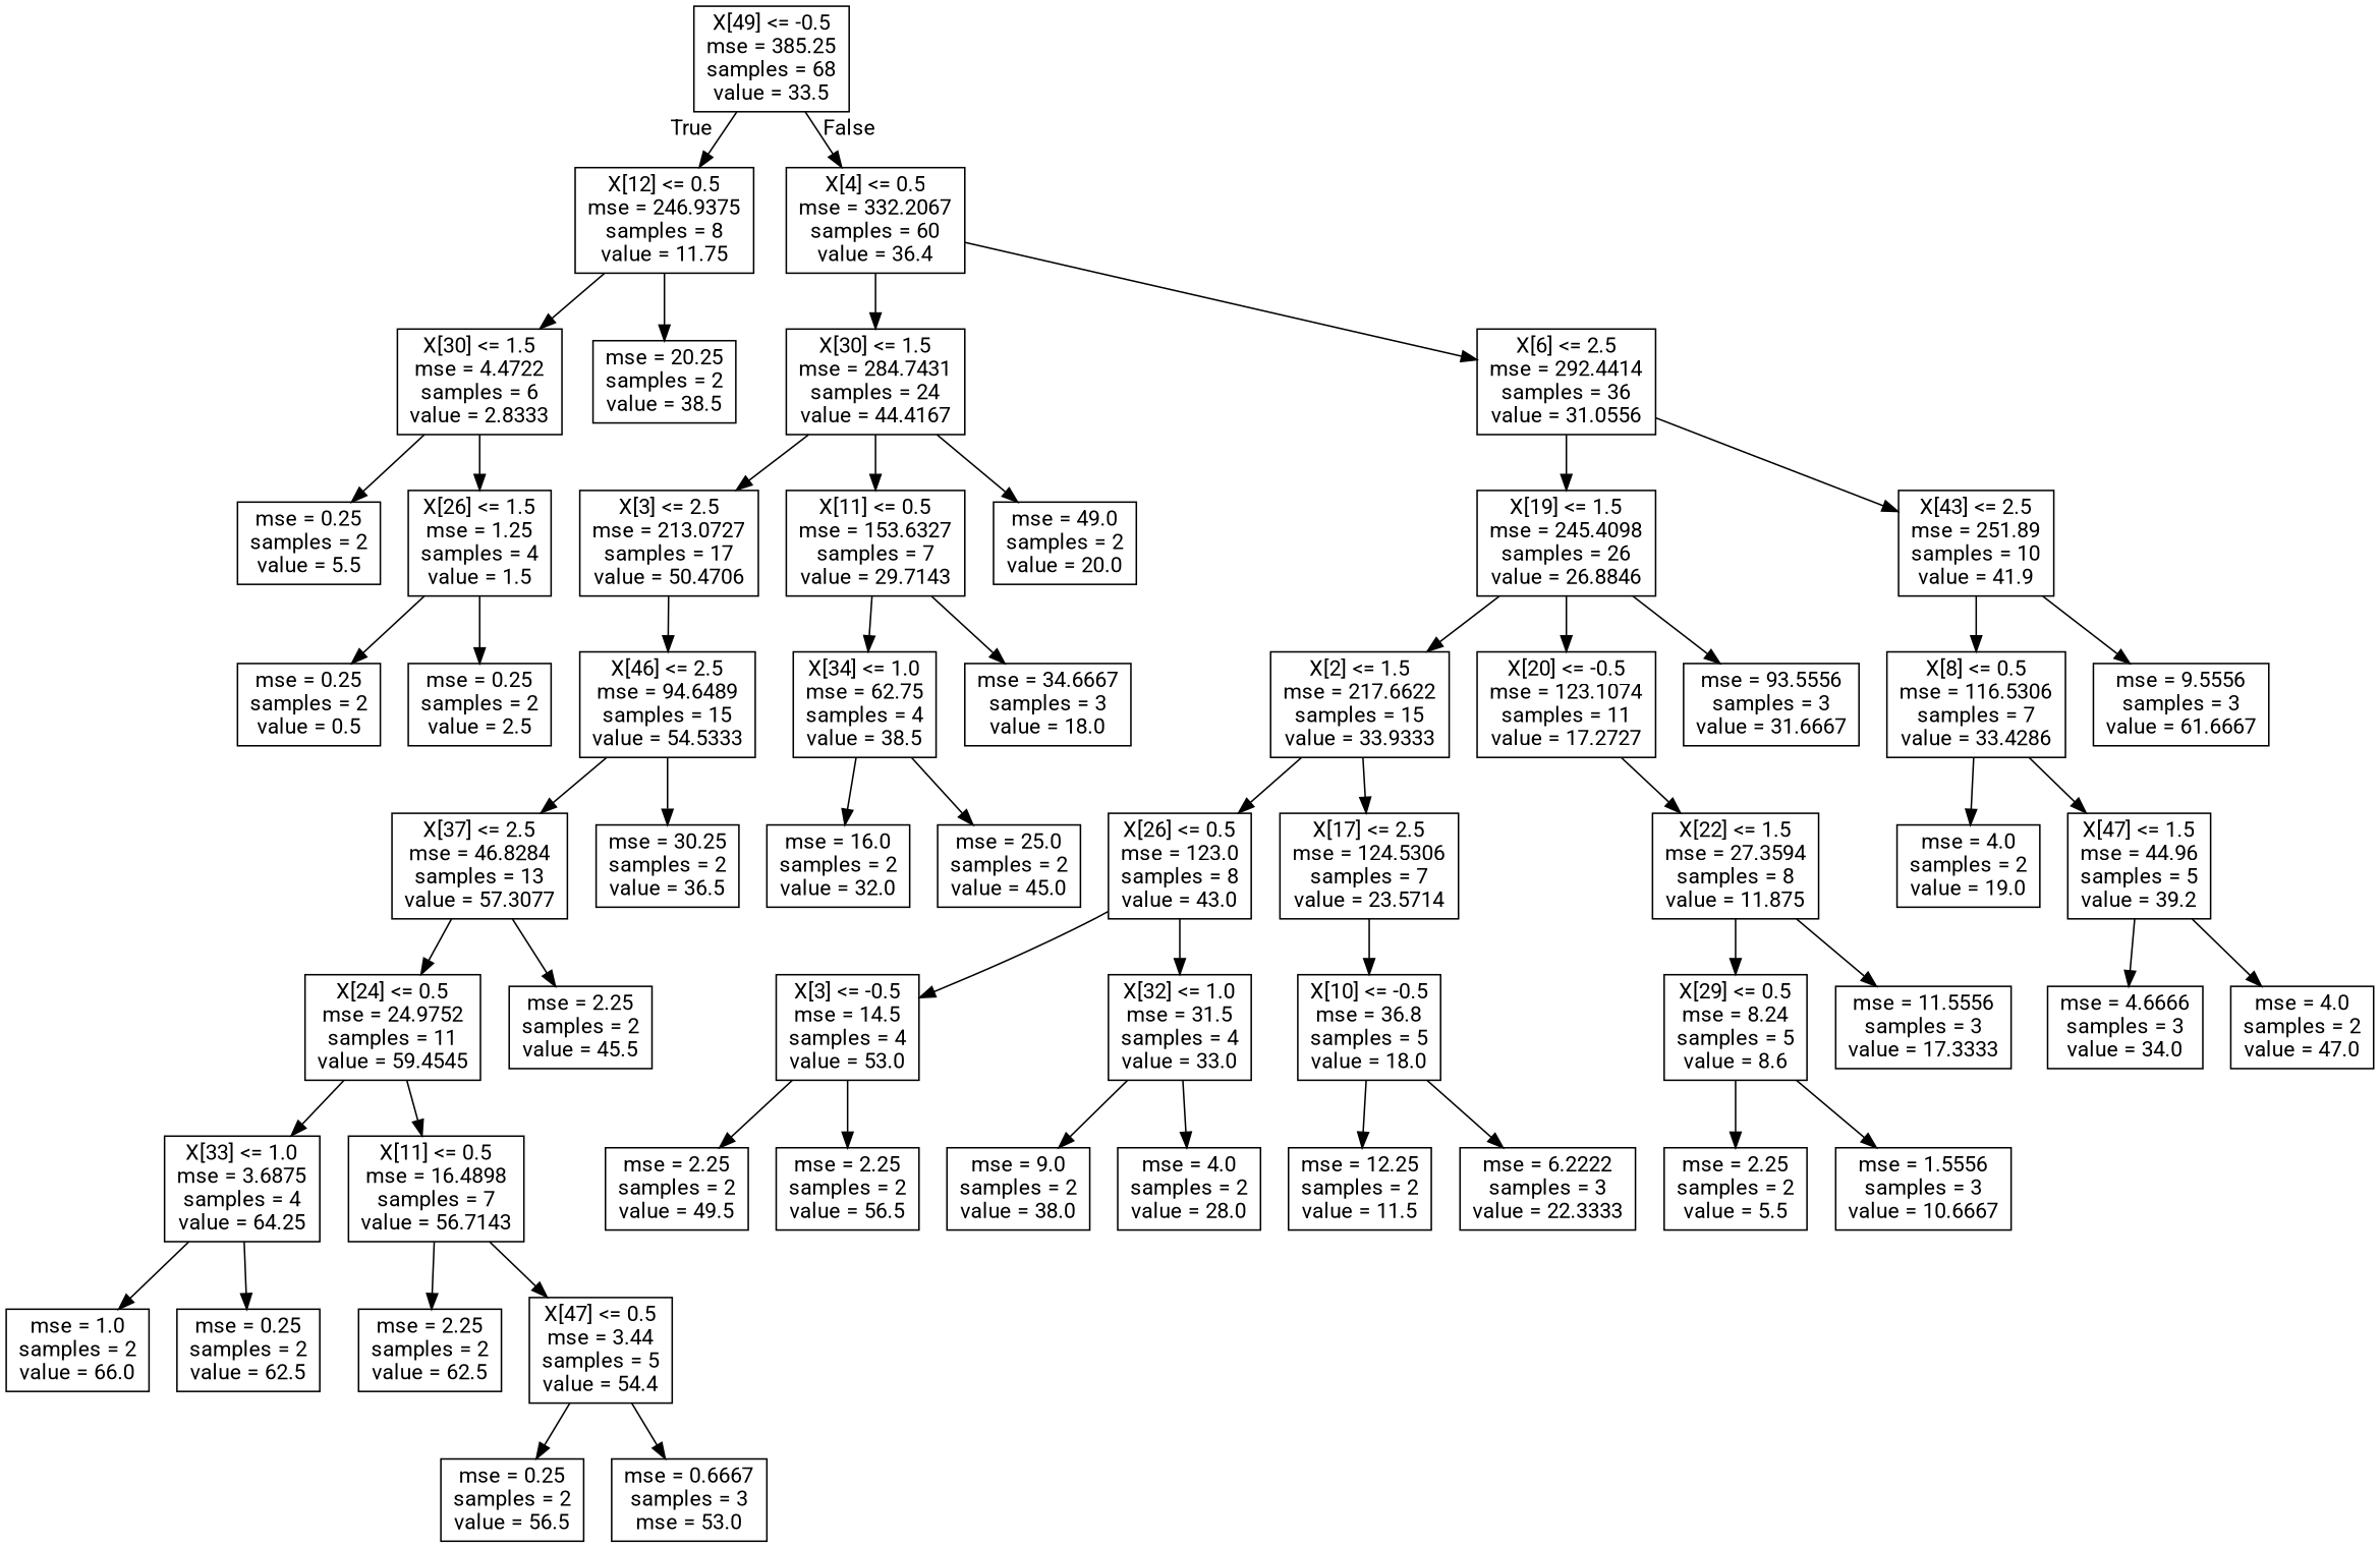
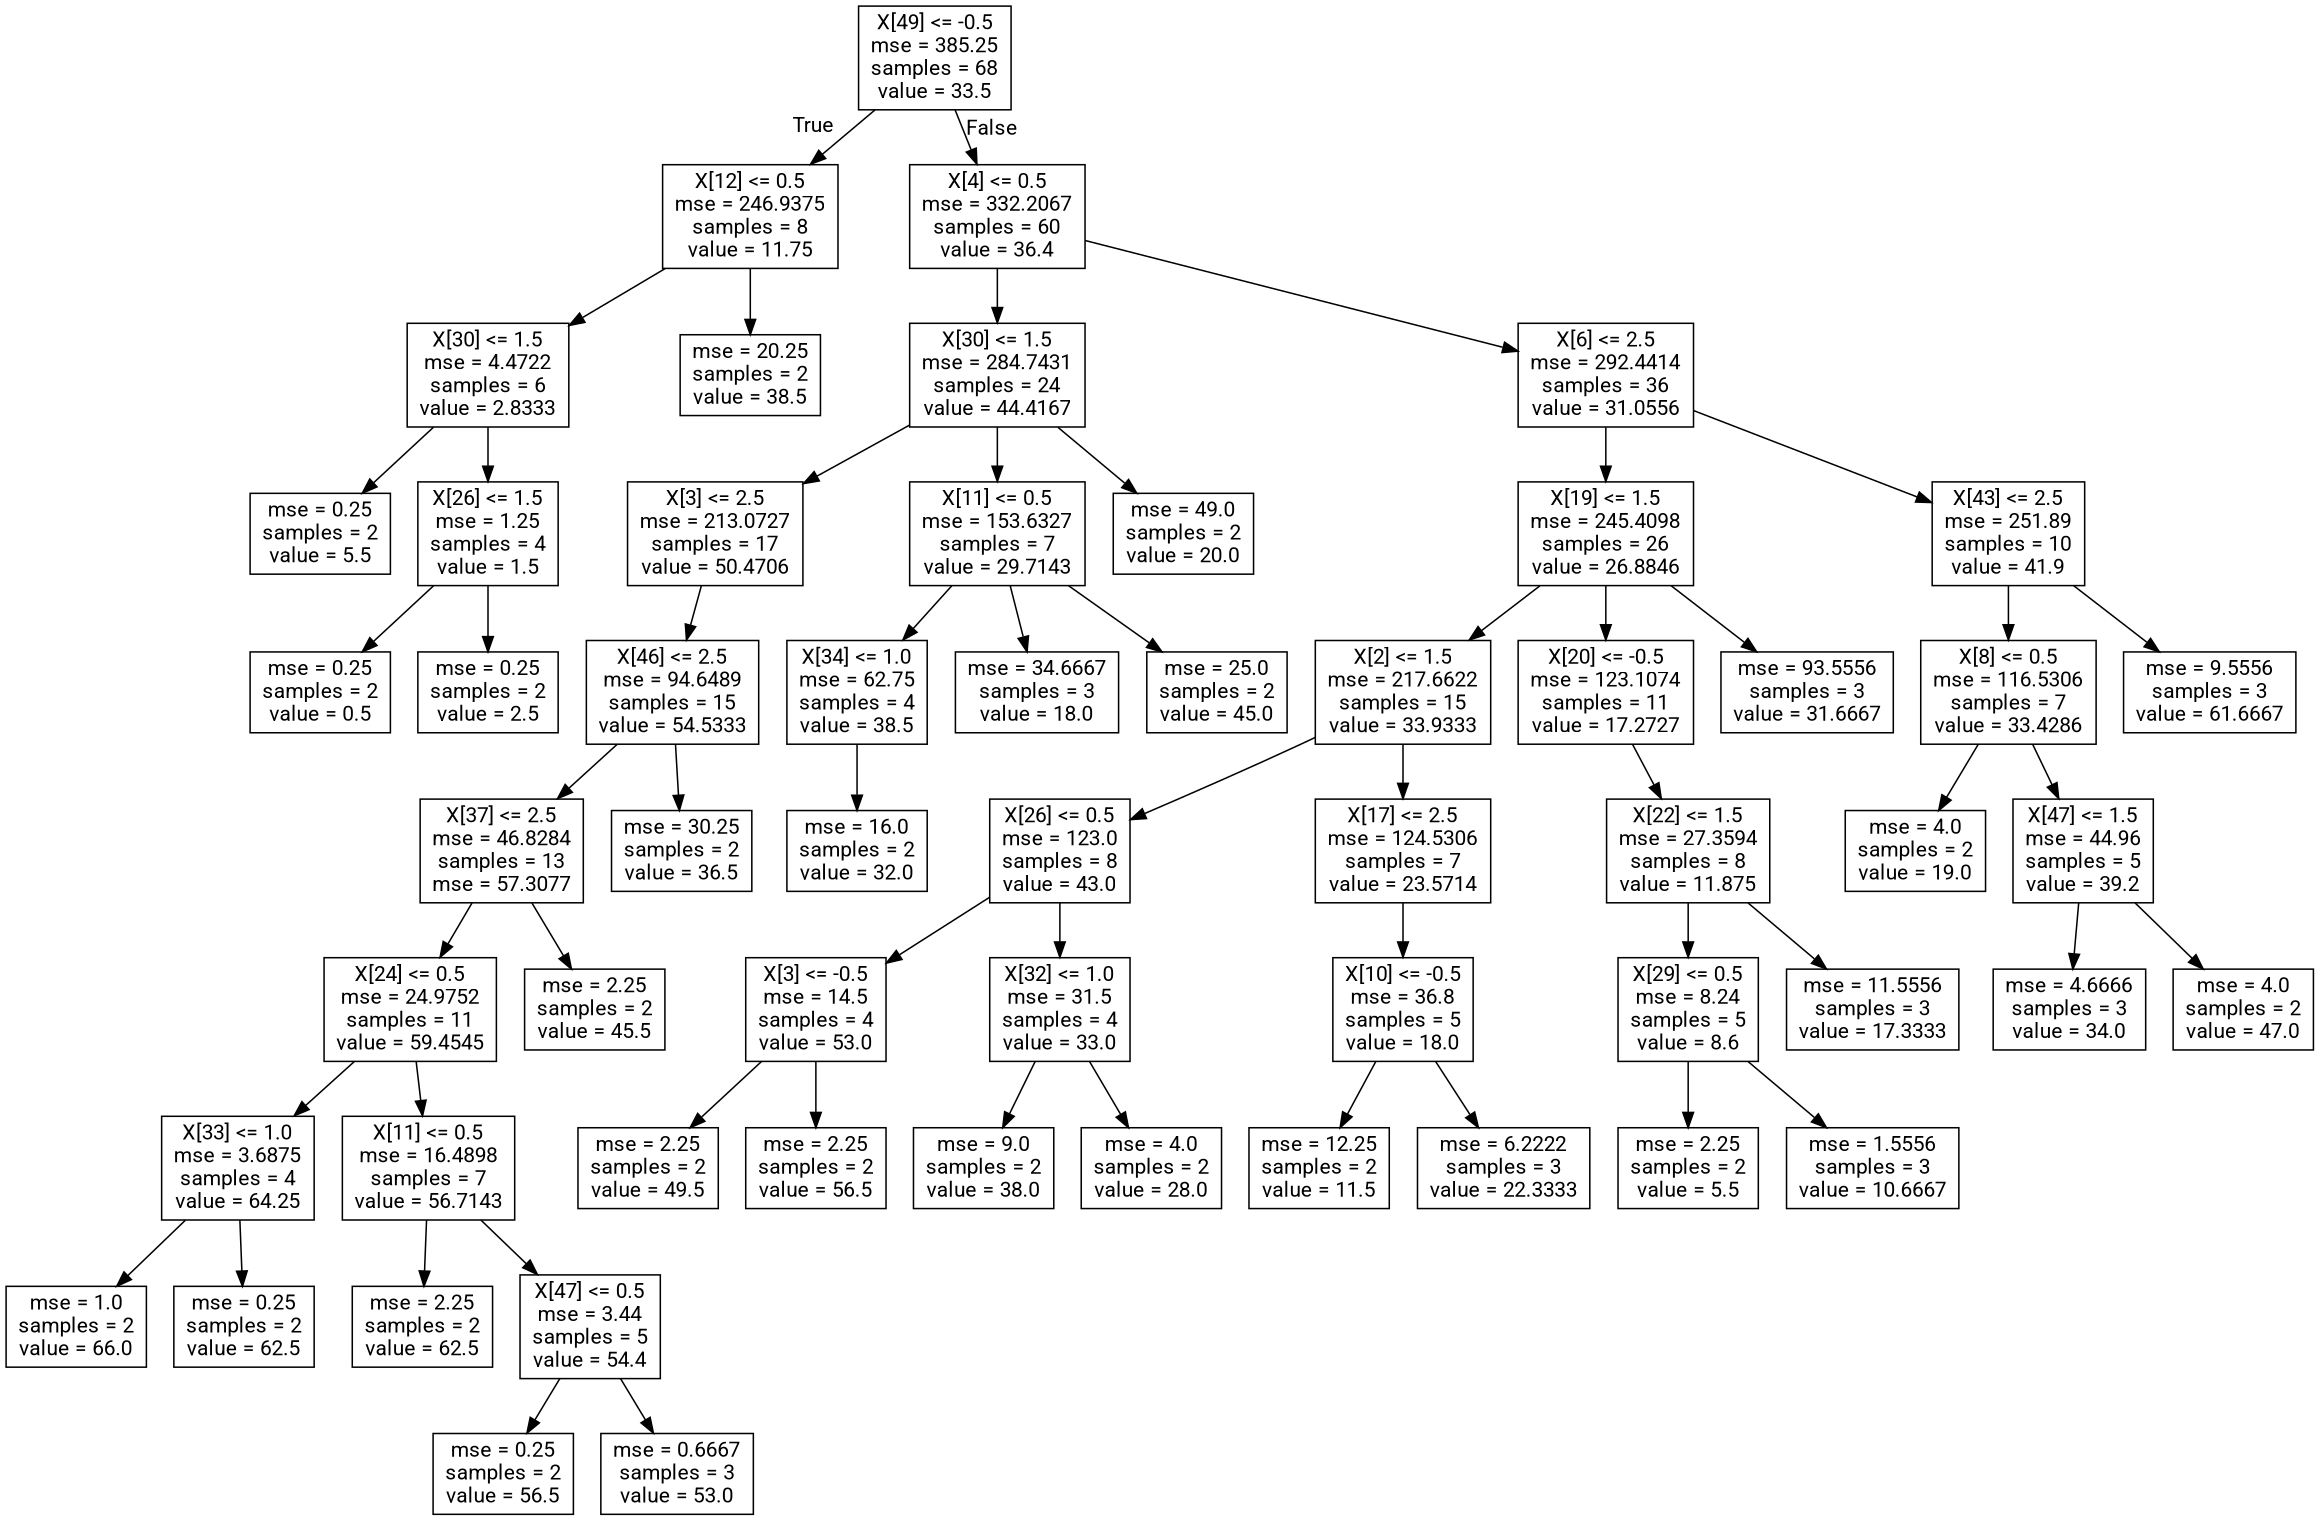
  digraph {
    fontname=Roboto
    node [fontname=Roboto shape=box]
    edge [fontname=Roboto]
    n1 [label="X[49] <= -0.5\nmse = 385.25\nsamples = 68\nvalue = 33.5"]
    n2 [label="X[12] <= 0.5\nmse = 246.9375\nsamples = 8\nvalue = 11.75"]
    n3 [label="X[4] <= 0.5\nmse = 332.2067\nsamples = 60\nvalue = 36.4"]
    n4 [label="X[30] <= 1.5\nmse = 4.4722\nsamples = 6\nvalue = 2.8333"]
    n5 [label="mse = 20.25\nsamples = 2\nvalue = 38.5"]
    n6 [label="X[30] <= 1.5\nmse = 284.7431\nsamples = 24\nvalue = 44.4167"]
    n7 [label="X[6] <= 2.5\nmse = 292.4414\nsamples = 36\nvalue = 31.0556"]
    n8 [label="mse = 0.25\nsamples = 2\nvalue = 5.5"]
    n9 [label="X[26] <= 1.5\nmse = 1.25\nsamples = 4\nvalue = 1.5"]
    n10 [label="mse = 0.25\nsamples = 2\nvalue = 0.5"]
    n11 [label="mse = 0.25\nsamples = 2\nvalue = 2.5"]
    n12 [label="X[3] <= 2.5\nmse = 213.0727\nsamples = 17\nvalue = 50.4706"]
    n13 [label="X[11] <= 0.5\nmse = 153.6327\nsamples = 7\nvalue = 29.7143"]
    n14 [label="mse = 49.0\nsamples = 2\nvalue = 20.0"]
    n15 [label="X[19] <= 1.5\nmse = 245.4098\nsamples = 26\nvalue = 26.8846"]
    n16 [label="X[43] <= 2.5\nmse = 251.89\nsamples = 10\nvalue = 41.9"]
    n17 [label="X[46] <= 2.5\nmse = 94.6489\nsamples = 15\nvalue = 54.5333"]
    n18 [label="X[34] <= 1.0\nmse = 62.75\nsamples = 4\nvalue = 38.5"]
    n19 [label="mse = 34.6667\nsamples = 3\nvalue = 18.0"]
-   n20 [label="X[37] <= 2.5\nmse = 46.8284\nsamples = 13\nvalue = 57.3077"]
+   n20 [label="X[37] <= 2.5\nmse = 46.8284\nsamples = 13\nmse = 57.3077"]
    n21 [label="mse = 30.25\nsamples = 2\nvalue = 36.5"]
    n22 [label="X[24] <= 0.5\nmse = 24.9752\nsamples = 11\nvalue = 59.4545"]
    n23 [label="mse = 2.25\nsamples = 2\nvalue = 45.5"]
    n24 [label="X[33] <= 1.0\nmse = 3.6875\nsamples = 4\nvalue = 64.25"]
    n25 [label="X[11] <= 0.5\nmse = 16.4898\nsamples = 7\nvalue = 56.7143"]
    n26 [label="mse = 1.0\nsamples = 2\nvalue = 66.0"]
    n27 [label="mse = 0.25\nsamples = 2\nvalue = 62.5"]
    n28 [label="mse = 2.25\nsamples = 2\nvalue = 62.5"]
    n29 [label="X[47] <= 0.5\nmse = 3.44\nsamples = 5\nvalue = 54.4"]
    n30 [label="mse = 0.25\nsamples = 2\nvalue = 56.5"]
-   n31 [label="mse = 0.6667\nsamples = 3\nmse = 53.0"]
+   n31 [label="mse = 0.6667\nsamples = 3\nvalue = 53.0"]
    n32 [label="mse = 16.0\nsamples = 2\nvalue = 32.0"]
    n33 [label="mse = 25.0\nsamples = 2\nvalue = 45.0"]
    n34 [label="X[2] <= 1.5\nmse = 217.6622\nsamples = 15\nvalue = 33.9333"]
    n35 [label="X[20] <= -0.5\nmse = 123.1074\nsamples = 11\nvalue = 17.2727"]
    n36 [label="mse = 93.5556\nsamples = 3\nvalue = 31.6667"]
    n37 [label="X[8] <= 0.5\nmse = 116.5306\nsamples = 7\nvalue = 33.4286"]
    n38 [label="mse = 9.5556\nsamples = 3\nvalue = 61.6667"]
    n39 [label="X[26] <= 0.5\nmse = 123.0\nsamples = 8\nvalue = 43.0"]
    n40 [label="X[17] <= 2.5\nmse = 124.5306\nsamples = 7\nvalue = 23.5714"]
    n41 [label="X[22] <= 1.5\nmse = 27.3594\nsamples = 8\nvalue = 11.875"]
    n42 [label="X[3] <= -0.5\nmse = 14.5\nsamples = 4\nvalue = 53.0"]
    n43 [label="X[32] <= 1.0\nmse = 31.5\nsamples = 4\nvalue = 33.0"]
    n44 [label="X[10] <= -0.5\nmse = 36.8\nsamples = 5\nvalue = 18.0"]
    n45 [label="mse = 2.25\nsamples = 2\nvalue = 49.5"]
    n46 [label="mse = 2.25\nsamples = 2\nvalue = 56.5"]
    n47 [label="mse = 9.0\nsamples = 2\nvalue = 38.0"]
    n48 [label="mse = 4.0\nsamples = 2\nvalue = 28.0"]
    n49 [label="mse = 12.25\nsamples = 2\nvalue = 11.5"]
    n50 [label="mse = 6.2222\nsamples = 3\nvalue = 22.3333"]
    n51 [label="X[29] <= 0.5\nmse = 8.24\nsamples = 5\nvalue = 8.6"]
    n52 [label="mse = 11.5556\nsamples = 3\nvalue = 17.3333"]
    n53 [label="mse = 2.25\nsamples = 2\nvalue = 5.5"]
    n54 [label="mse = 1.5556\nsamples = 3\nvalue = 10.6667"]
    n55 [label="mse = 4.0\nsamples = 2\nvalue = 19.0"]
    n56 [label="X[47] <= 1.5\nmse = 44.96\nsamples = 5\nvalue = 39.2"]
    n57 [label="mse = 4.6666\nsamples = 3\nvalue = 34.0"]
    n58 [label="mse = 4.0\nsamples = 2\nvalue = 47.0"]
    n1 -> n2 [headlabel=True labelangle=45 labeldistance=2.5]
    n1 -> n3 [headlabel=False labelangle=-45 labeldistance=2.5]
    n2 -> n4
    n2 -> n5
    n3 -> n6
    n3 -> n7
    n4 -> n8
    n4 -> n9
    n6 -> n12
    n6 -> n13
    n6 -> n14
    n7 -> n15
    n7 -> n16
    n9 -> n10
    n9 -> n11
    n12 -> n17
    n13 -> n18
    n13 -> n19
    n15 -> n34
    n15 -> n35
    n15 -> n36
    n16 -> n37
    n16 -> n38
    n17 -> n20
    n17 -> n21
    n18 -> n32
-   n18 -> n33
+   n13 -> n33
    n20 -> n22
    n20 -> n23
    n22 -> n24
    n22 -> n25
    n24 -> n26
    n24 -> n27
    n25 -> n28
    n25 -> n29
    n29 -> n30
    n29 -> n31
    n34 -> n39
    n34 -> n40
    n35 -> n41
    n37 -> n55
    n37 -> n56
    n39 -> n42
    n39 -> n43
    n40 -> n44
    n41 -> n51
    n41 -> n52
    n42 -> n45
    n42 -> n46
    n43 -> n47
    n43 -> n48
    n44 -> n49
    n44 -> n50
    n51 -> n53
    n51 -> n54
    n56 -> n57
    n56 -> n58
  }
